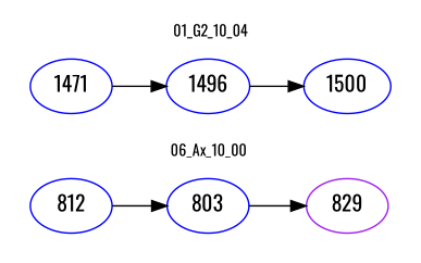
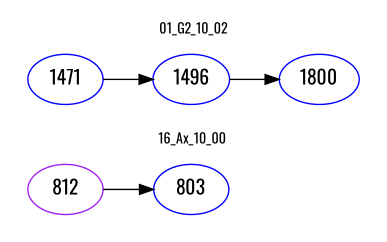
  digraph {
    fontname=Oswald
    rankdir=LR
    node [color=blue fontname=Oswald]
    edge [color=black fontname=Oswald]
-   n1 [label=812]
+   n1 [color=purple label=812]
    n2 [label=803]
-   n3 [color=purple label=829]
    n4 [label=1471]
    n5 [label=1496]
-   n6 [label=1500]
+   n6 [label=1800]
    subgraph cluster_1 {
      color=white
      fontsize=10
-     label="06_Ax_10_00"
+     label="16_Ax_10_00"
      n1
      n2
-     n3
    }
    subgraph cluster_2 {
      color=white
      fontsize=10
-     label="01_G2_10_04"
+     label="01_G2_10_02"
      n4
      n5
      n6
    }
    n1 -> n2
-   n2 -> n3
    n4 -> n5
    n5 -> n6
  }
